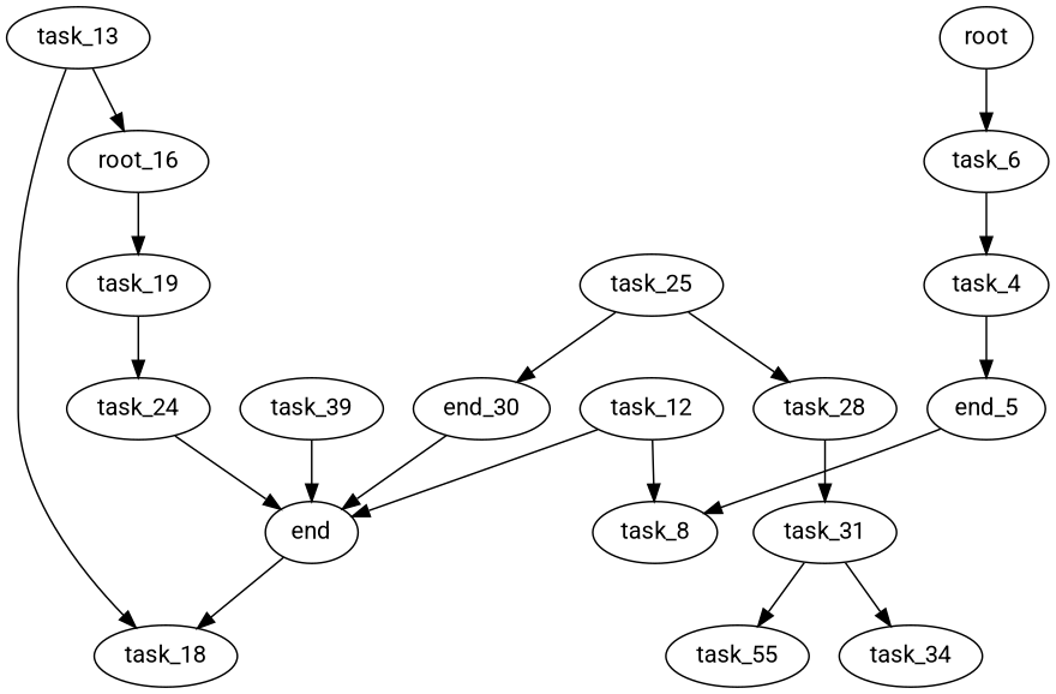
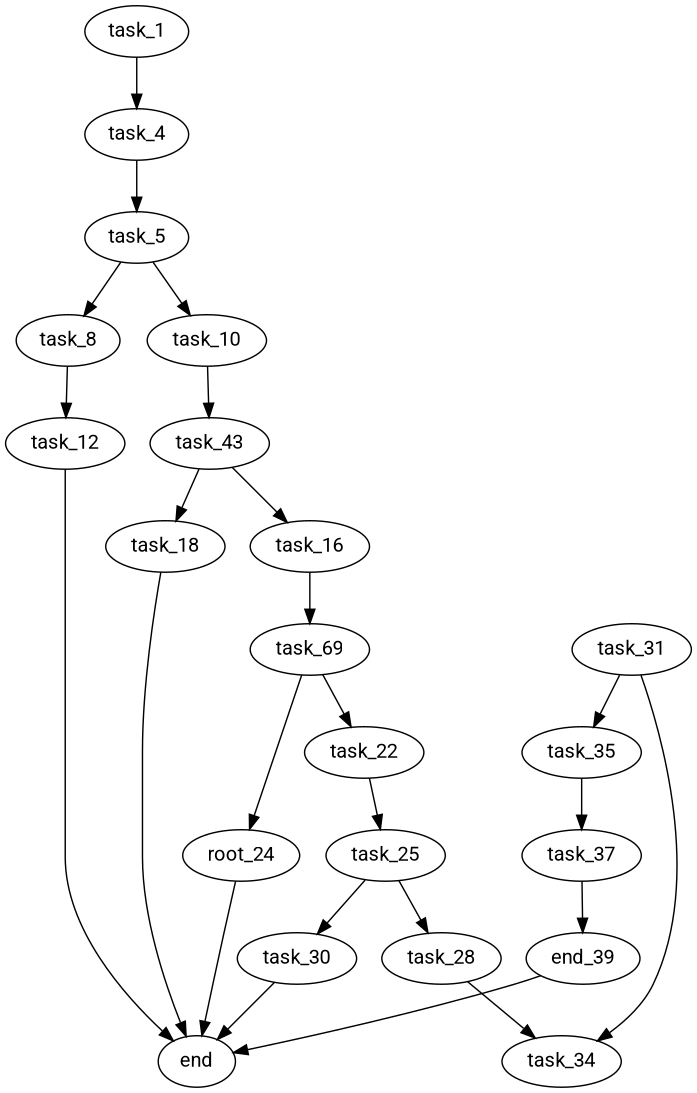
  digraph {
    fontname=Roboto
    node [fontname=Roboto]
    edge [fontname=Roboto]
-   root
-   task_1 [label=task_6]
+   task_1
    n3 [label=task_4]
-   task_5 [label=end_5]
+   task_5
    task_8
+   task_10
    task_12
-   task_13
+   task_13 [label=task_43]
    end
-   task_16 [label=root_16]
+   task_16
    task_18
-   task_19
-   task_24
+   task_19 [label=task_69]
+   task_22
+   task_24 [label=root_24]
    task_25
    task_28
-   task_30 [label=end_30]
+   task_30
    task_31
    task_34
-   task_35 [label=task_55]
-   task_39
-   root -> task_1
+   task_35
+   task_37
+   task_39 [label=end_39]
    task_1 -> n3
    n3 -> task_5
    task_5 -> task_8
-   task_12 -> task_8
+   task_5 -> task_10
+   task_8 -> task_12
+   task_10 -> task_13
    task_12 -> end
    task_13 -> task_16
    task_13 -> task_18
    task_16 -> task_19
-   end -> task_18
+   task_18 -> end
+   task_19 -> task_22
    task_19 -> task_24
+   task_22 -> task_25
    task_24 -> end
    task_25 -> task_28
    task_25 -> task_30
-   task_28 -> task_31
+   task_28 -> task_34
    task_30 -> end
    task_31 -> task_34
    task_31 -> task_35
+   task_35 -> task_37
+   task_37 -> task_39
    task_39 -> end
  }
